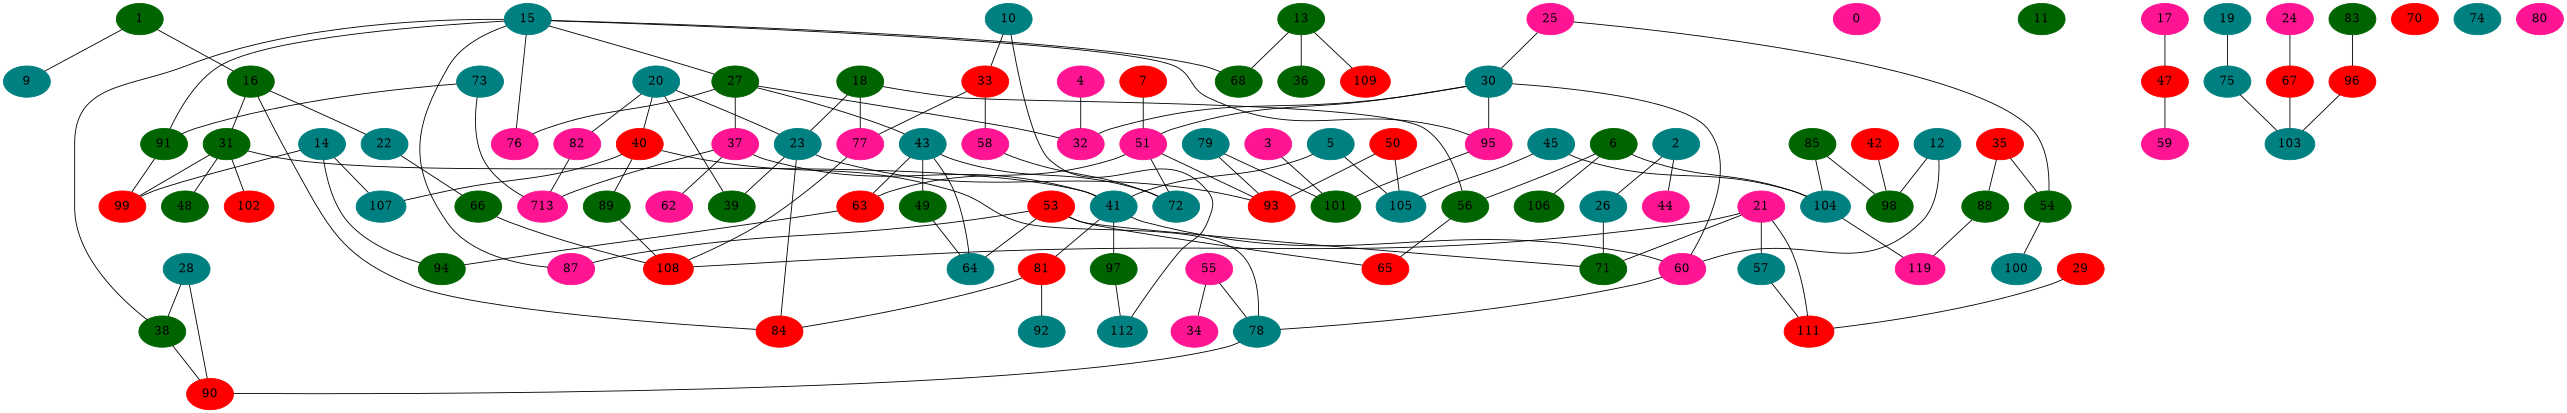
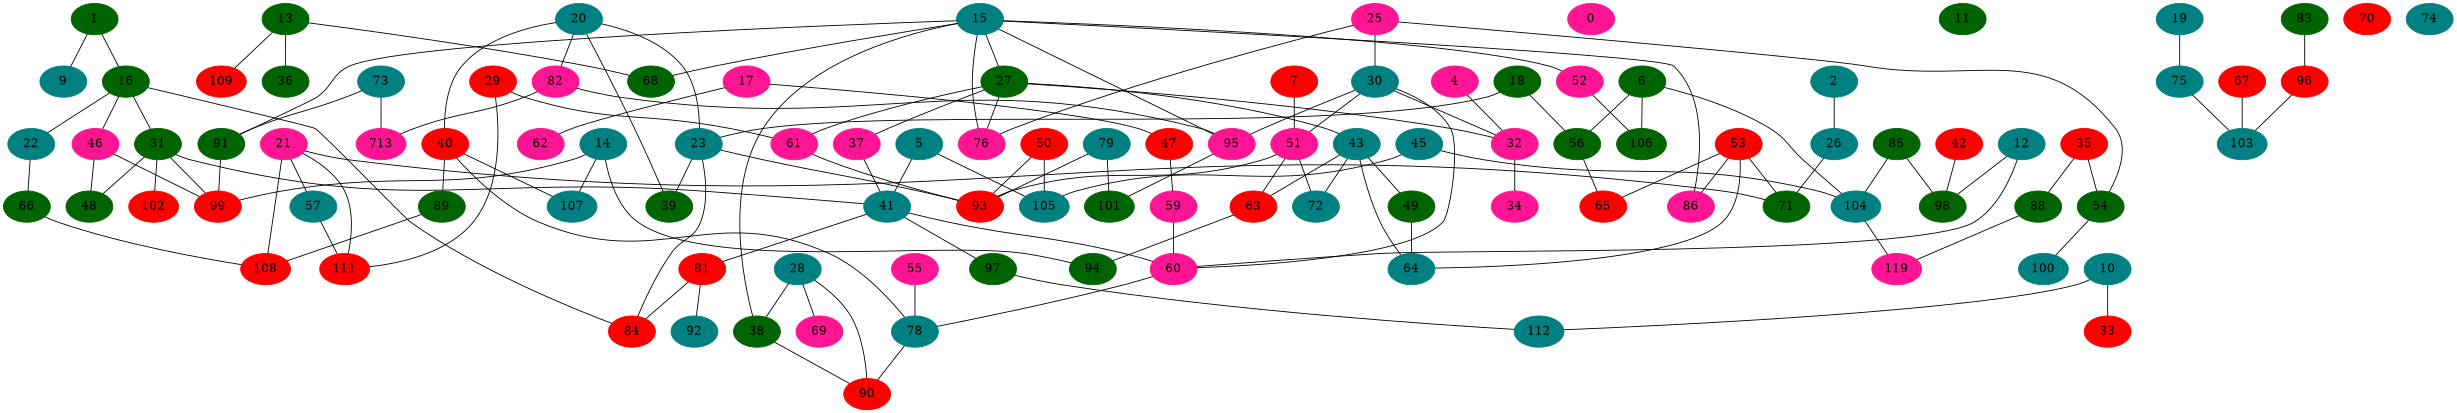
  graph {
    node [color=teal style=filled]
    1 [color=darkgreen]
    9
    16 [color=darkgreen]
    22
    31 [color=darkgreen]
+   46 [color=deeppink]
    84 [color=red]
    2
    26
-   44 [color=deeppink]
    71 [color=darkgreen]
-   3 [color=deeppink]
    101 [color=darkgreen]
    4 [color=deeppink]
    32 [color=deeppink]
    34 [color=deeppink]
    5
    41
    105
    60 [color=deeppink]
    81 [color=red]
    97 [color=darkgreen]
    6 [color=darkgreen]
    56 [color=darkgreen]
    104
    106 [color=darkgreen]
    65 [color=red]
    n28 [color=deeppink label=119]
    7 [color=red]
    51 [color=deeppink]
    93 [color=red]
    63 [color=red]
    72
    n34 [color=deeppink label=0]
    33 [color=red]
    10
    112
-   77 [color=deeppink]
-   58 [color=deeppink]
    11 [color=darkgreen]
    12
    98 [color=darkgreen]
    78
    13 [color=darkgreen]
    36 [color=darkgreen]
    68 [color=darkgreen]
    109 [color=red]
    94 [color=darkgreen]
    14
    99 [color=red]
    107
    15
    27 [color=darkgreen]
    38 [color=darkgreen]
+   52 [color=deeppink]
    76 [color=deeppink]
-   86 [color=deeppink label=87]
+   86 [color=deeppink]
    91 [color=darkgreen]
    95 [color=deeppink]
    37 [color=deeppink]
    43
+   61 [color=deeppink]
    90 [color=red]
    66 [color=darkgreen]
    48 [color=darkgreen]
    102 [color=red]
    17 [color=deeppink]
    47 [color=red]
    62 [color=deeppink]
    59 [color=deeppink]
    18 [color=darkgreen]
    23
    39 [color=darkgreen]
    108 [color=red]
    19
    75
    103
    20
    40 [color=red]
    82 [color=deeppink]
    89 [color=darkgreen]
    n82 [color=deeppink label=713]
    21 [color=deeppink]
    57
    111 [color=red]
-   24 [color=deeppink]
    67 [color=red]
    25 [color=deeppink]
    30
    54 [color=darkgreen]
    100
    49 [color=darkgreen]
    64
    28
+   69 [color=deeppink]
    29 [color=red]
    35 [color=red]
    88 [color=darkgreen]
    92
    42 [color=red]
    45
    50 [color=red]
    53 [color=red]
    55 [color=deeppink]
    70 [color=red]
    73
    74
    79
-   80 [color=deeppink]
    83 [color=darkgreen]
    96 [color=red]
    85 [color=darkgreen]
    1 -- 9
    1 -- 16
    16 -- 22
    16 -- 31
+   16 -- 46
    16 -- 84
    22 -- 66
    31 -- 41
    31 -- 99
    31 -- 48
    31 -- 102
+   46 -- 99
+   46 -- 48
    2 -- 26
-   2 -- 44
    26 -- 71
-   3 -- 101
    4 -- 32
-   55 -- 34
+   32 -- 34
    5 -- 41
    5 -- 105
    41 -- 60
    41 -- 81
    41 -- 97
    60 -- 78
    81 -- 84
    81 -- 92
    97 -- 112
    6 -- 56
    6 -- 104
    6 -- 106
    56 -- 65
    104 -- n28
    7 -- 51
    51 -- 93
    51 -- 63
    51 -- 72
    63 -- 94
-   33 -- 77
-   33 -- 58
    10 -- 33
    10 -- 112
-   77 -- 108
-   58 -- 72
    12 -- 60
    12 -- 98
    78 -- 90
    13 -- 36
    13 -- 68
    13 -- 109
    14 -- 94
    14 -- 99
    14 -- 107
    15 -- 68
    15 -- 27
    15 -- 38
+   15 -- 52
    15 -- 76
    15 -- 86
    15 -- 91
    15 -- 95
    27 -- 32
    27 -- 76
    27 -- 37
    27 -- 43
+   27 -- 61
    38 -- 90
+   52 -- 106
    91 -- 99
    95 -- 101
    37 -- 41
-   37 -- n82
    43 -- 63
    43 -- 72
    43 -- 49
    43 -- 64
+   61 -- 93
    66 -- 108
    17 -- 47
-   37 -- 62
+   17 -- 62
    47 -- 59
+   59 -- 60
    18 -- 56
-   18 -- 77
    18 -- 23
    23 -- 84
    23 -- 93
    23 -- 39
    19 -- 75
    75 -- 103
    20 -- 23
    20 -- 39
    20 -- 40
    20 -- 82
    40 -- 78
    40 -- 107
    40 -- 89
+   82 -- 95
    82 -- n82
    89 -- 108
    21 -- 71
    21 -- 108
    21 -- 57
    21 -- 111
    57 -- 111
-   24 -- 67
    67 -- 103
+   25 -- 76
    25 -- 30
    25 -- 54
    30 -- 32
    30 -- 60
    30 -- 51
    30 -- 95
    54 -- 100
    49 -- 64
    28 -- 38
    28 -- 90
+   28 -- 69
+   29 -- 61
    29 -- 111
    35 -- 54
    35 -- 88
    88 -- n28
    42 -- 98
    45 -- 105
    45 -- 104
    50 -- 105
    50 -- 93
    53 -- 71
    53 -- 65
    53 -- 86
    53 -- 64
    55 -- 78
    73 -- 91
    73 -- n82
    79 -- 101
    79 -- 93
    83 -- 96
    96 -- 103
    85 -- 104
    85 -- 98
  }
